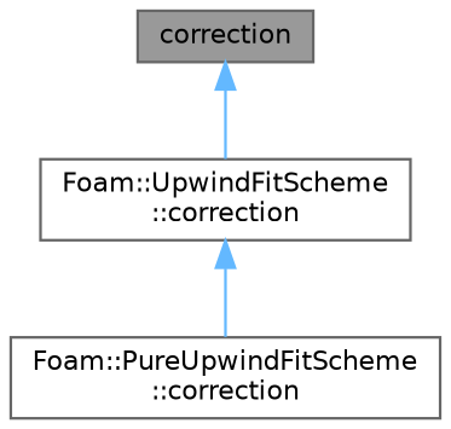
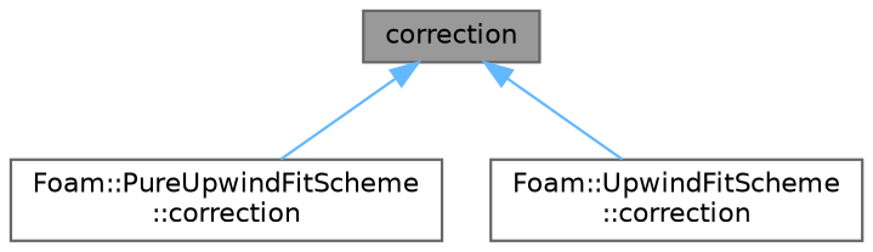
  digraph {
    rankdir=TB
    node [color=grey40 fillcolor=white fontname=Helvetica fontsize=10 shape=box style=filled]
    edge [color=steelblue1 dir=back fontname=Helvetica fontsize=10 labelfontname=Helvetica labelfontsize=10 style=solid]
    n1 [color=gray40 fillcolor=grey60 fontcolor=black height=0.2 label=correction width=0.4]
    n2 [height=0.2 label="Foam::PureUpwindFitScheme\l::correction" width=0.4]
    n3 [height=0.2 label="Foam::UpwindFitScheme\l::correction" width=0.4]
-   n3 -> n2
+   n1 -> n2
    n1 -> n3
  }
